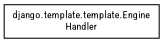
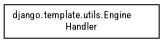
  digraph {
    rankdir=LR
    fontname="Roboto Condensed"
-   n1 [color=black fillcolor=white fontname="Roboto Condensed" fontsize=10 height=0.2 label="django.template.template.Engine\lHandler" shape=record style=filled width=0.4]
+   n1 [color=black fillcolor=white fontname="Roboto Condensed" fontsize=10 height=0.2 label="django.template.utils.Engine\lHandler" shape=record style=filled width=0.4]
  }
